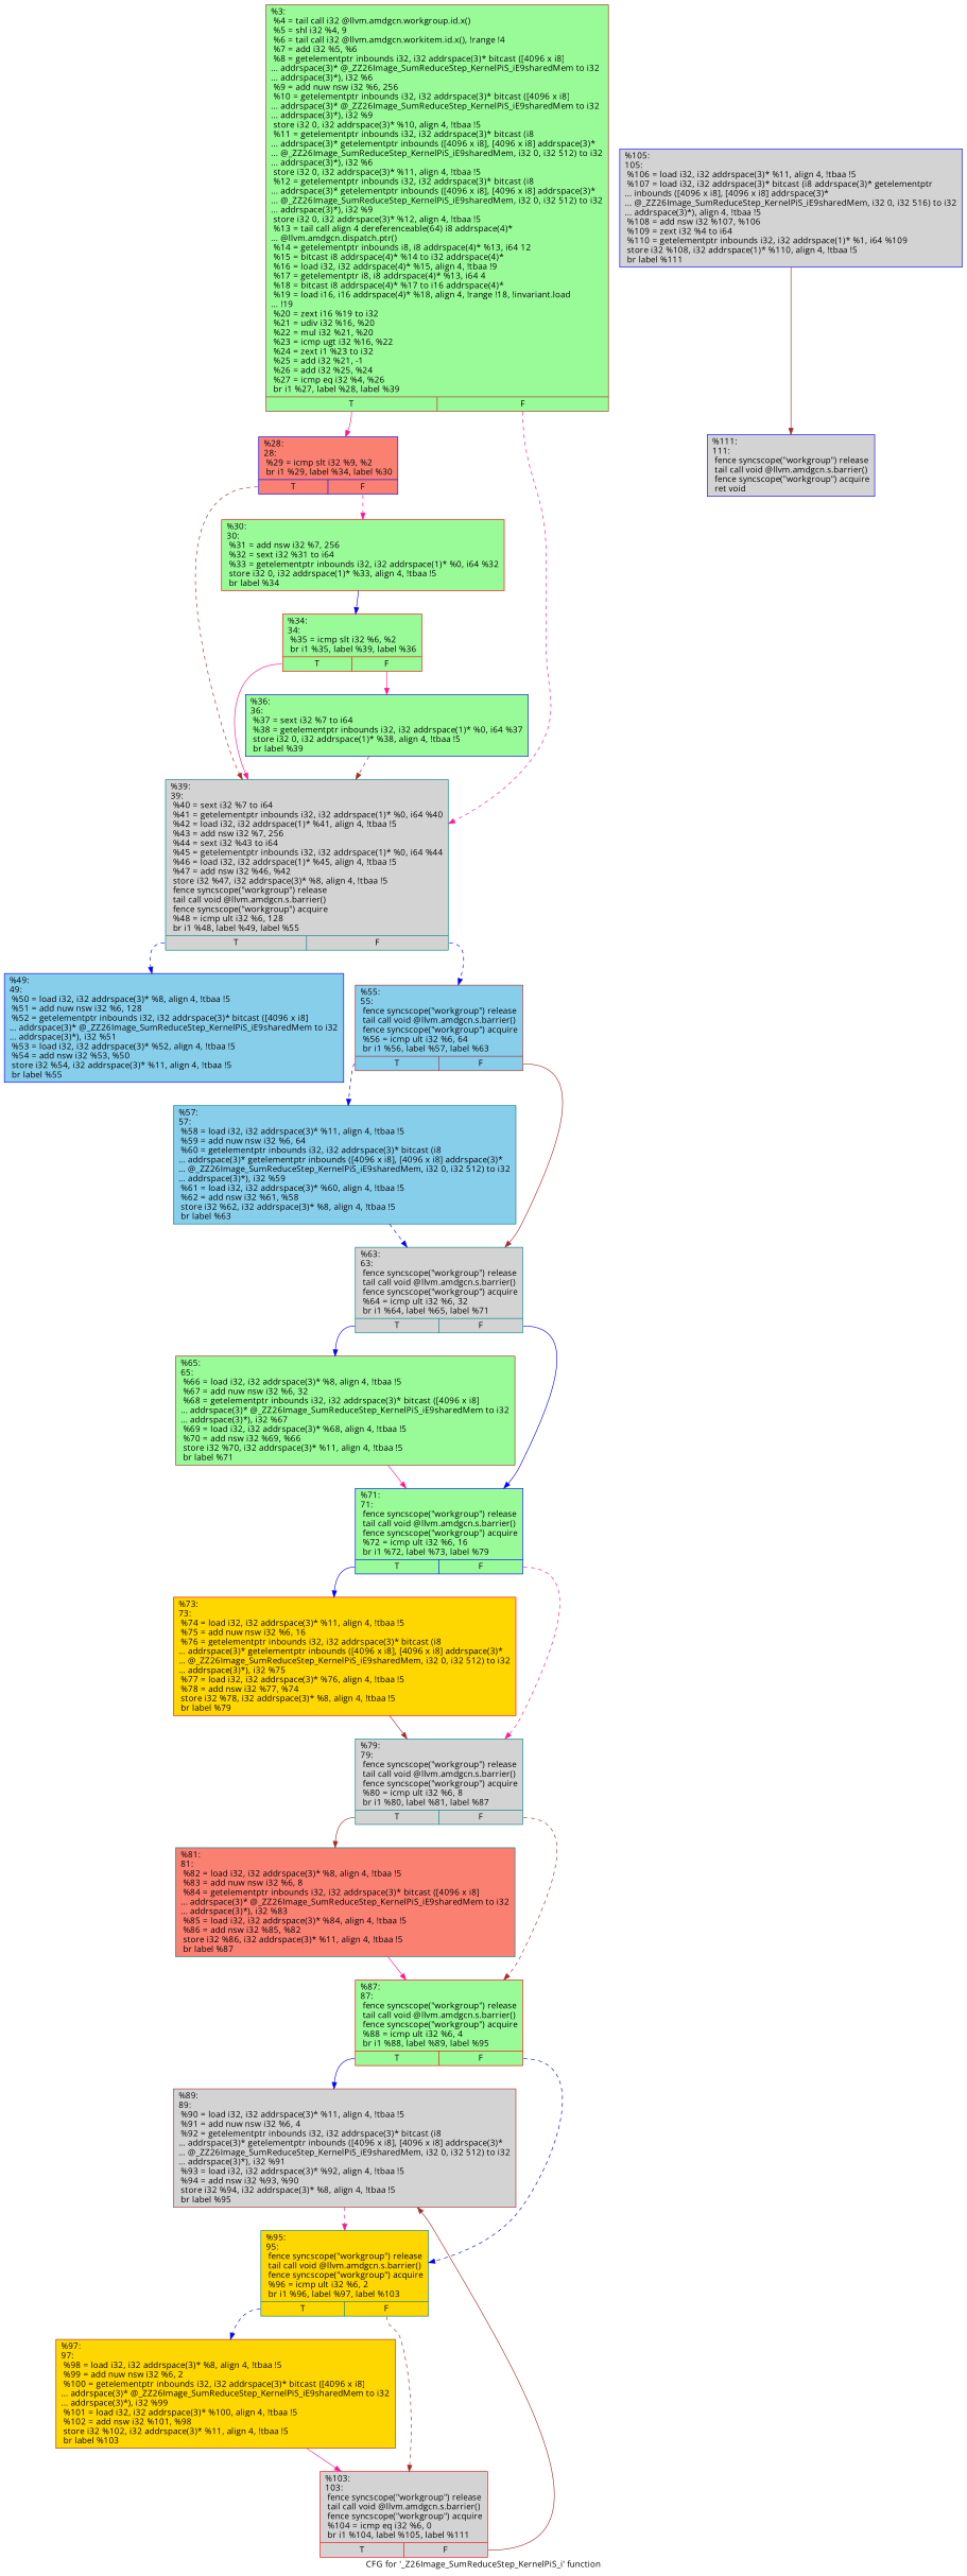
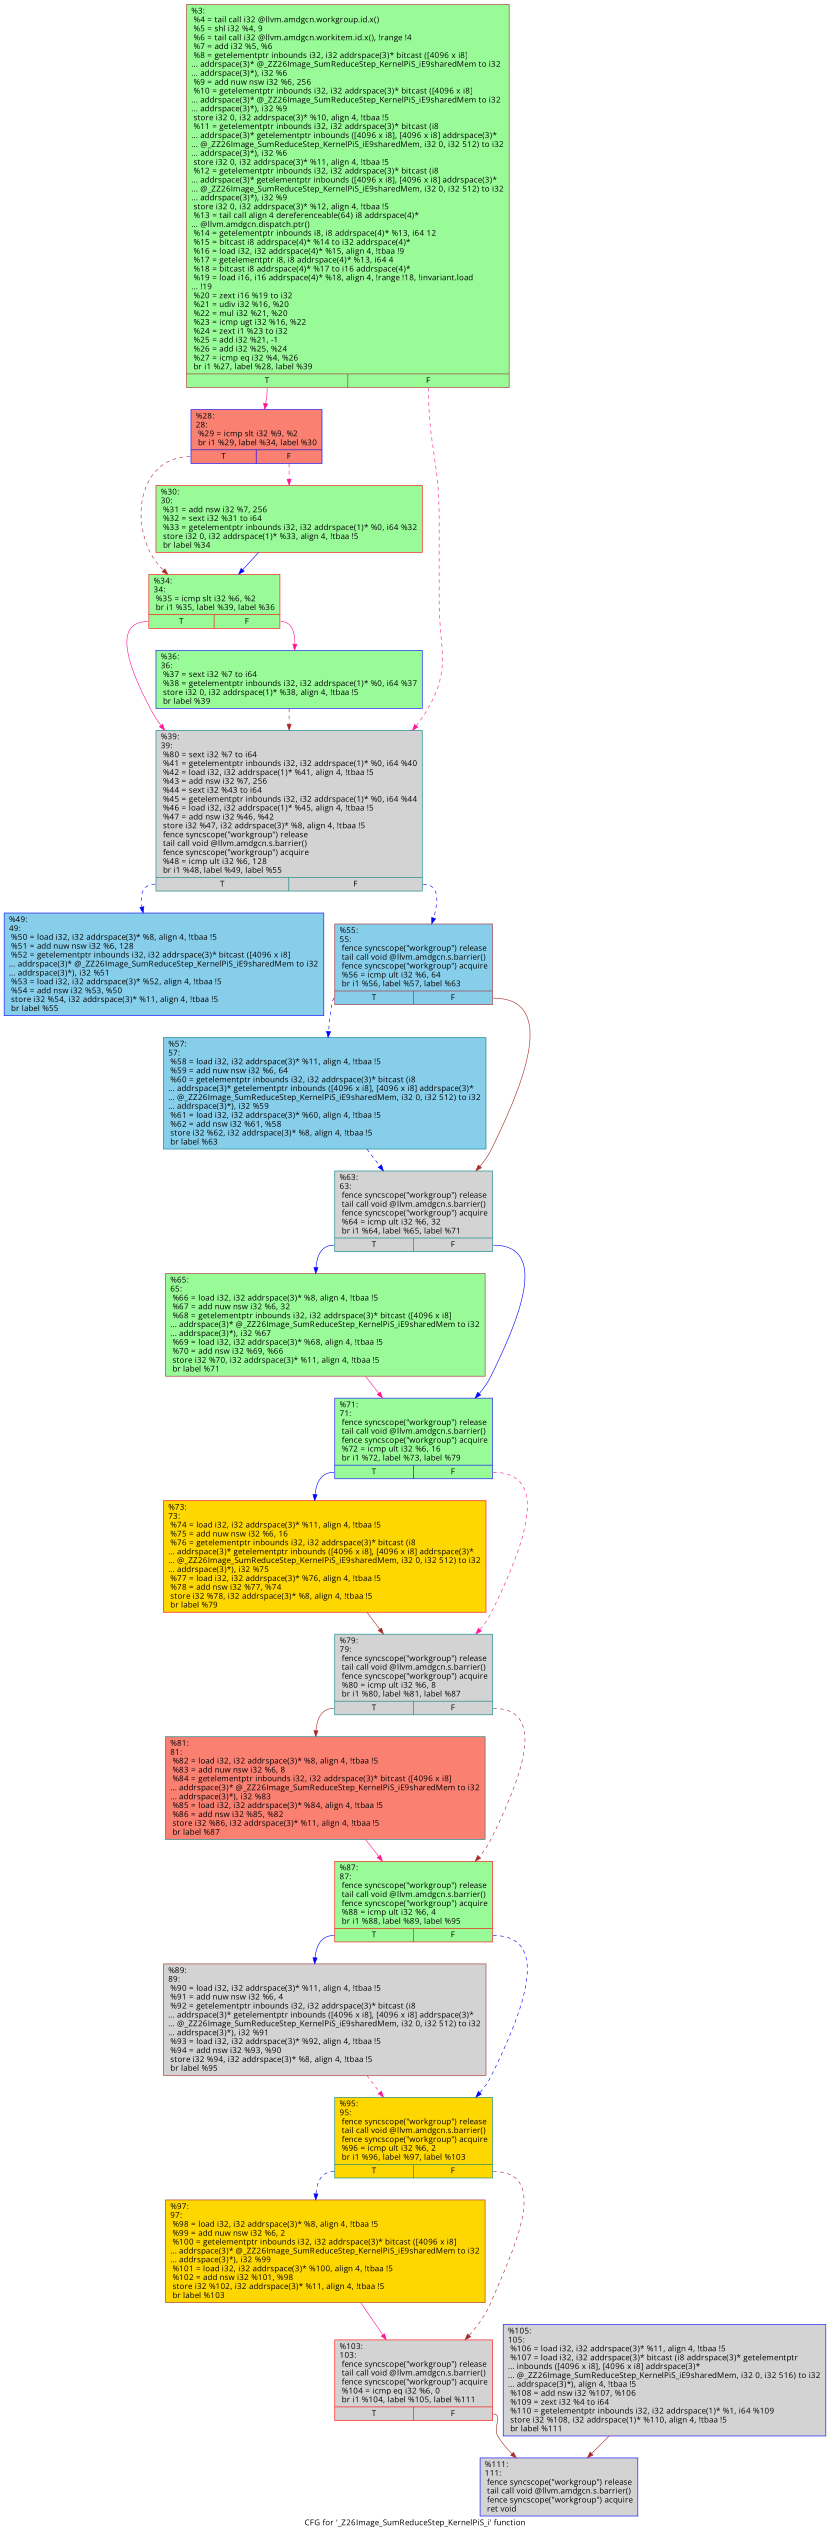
  digraph {
    fontname="Open Sans"
    label="CFG for '_Z26Image_SumReduceStep_KernelPiS_i' function"
    node [color=blue fillcolor=palegreen fontname="Open Sans" shape=record style=filled]
    edge [color=blue fontname="Open Sans" style=solid tailport=s0]
    n1 [color=brown label="{%3:\l  %4 = tail call i32 @llvm.amdgcn.workgroup.id.x()\l  %5 = shl i32 %4, 9\l  %6 = tail call i32 @llvm.amdgcn.workitem.id.x(), !range !4\l  %7 = add i32 %5, %6\l  %8 = getelementptr inbounds i32, i32 addrspace(3)* bitcast ([4096 x i8]\l... addrspace(3)* @_ZZ26Image_SumReduceStep_KernelPiS_iE9sharedMem to i32\l... addrspace(3)*), i32 %6\l  %9 = add nuw nsw i32 %6, 256\l  %10 = getelementptr inbounds i32, i32 addrspace(3)* bitcast ([4096 x i8]\l... addrspace(3)* @_ZZ26Image_SumReduceStep_KernelPiS_iE9sharedMem to i32\l... addrspace(3)*), i32 %9\l  store i32 0, i32 addrspace(3)* %10, align 4, !tbaa !5\l  %11 = getelementptr inbounds i32, i32 addrspace(3)* bitcast (i8\l... addrspace(3)* getelementptr inbounds ([4096 x i8], [4096 x i8] addrspace(3)*\l... @_ZZ26Image_SumReduceStep_KernelPiS_iE9sharedMem, i32 0, i32 512) to i32\l... addrspace(3)*), i32 %6\l  store i32 0, i32 addrspace(3)* %11, align 4, !tbaa !5\l  %12 = getelementptr inbounds i32, i32 addrspace(3)* bitcast (i8\l... addrspace(3)* getelementptr inbounds ([4096 x i8], [4096 x i8] addrspace(3)*\l... @_ZZ26Image_SumReduceStep_KernelPiS_iE9sharedMem, i32 0, i32 512) to i32\l... addrspace(3)*), i32 %9\l  store i32 0, i32 addrspace(3)* %12, align 4, !tbaa !5\l  %13 = tail call align 4 dereferenceable(64) i8 addrspace(4)*\l... @llvm.amdgcn.dispatch.ptr()\l  %14 = getelementptr inbounds i8, i8 addrspace(4)* %13, i64 12\l  %15 = bitcast i8 addrspace(4)* %14 to i32 addrspace(4)*\l  %16 = load i32, i32 addrspace(4)* %15, align 4, !tbaa !9\l  %17 = getelementptr i8, i8 addrspace(4)* %13, i64 4\l  %18 = bitcast i8 addrspace(4)* %17 to i16 addrspace(4)*\l  %19 = load i16, i16 addrspace(4)* %18, align 4, !range !18, !invariant.load\l... !19\l  %20 = zext i16 %19 to i32\l  %21 = udiv i32 %16, %20\l  %22 = mul i32 %21, %20\l  %23 = icmp ugt i32 %16, %22\l  %24 = zext i1 %23 to i32\l  %25 = add i32 %21, -1\l  %26 = add i32 %25, %24\l  %27 = icmp eq i32 %4, %26\l  br i1 %27, label %28, label %39\l|{<s0>T|<s1>F}}"]
    n2 [fillcolor=salmon label="{%28:\l28:                                               \l  %29 = icmp slt i32 %9, %2\l  br i1 %29, label %34, label %30\l|{<s0>T|<s1>F}}"]
-   n3 [color=teal fillcolor=lightgrey label="{%39:\l39:                                               \l  %40 = sext i32 %7 to i64\l  %41 = getelementptr inbounds i32, i32 addrspace(1)* %0, i64 %40\l  %42 = load i32, i32 addrspace(1)* %41, align 4, !tbaa !5\l  %43 = add nsw i32 %7, 256\l  %44 = sext i32 %43 to i64\l  %45 = getelementptr inbounds i32, i32 addrspace(1)* %0, i64 %44\l  %46 = load i32, i32 addrspace(1)* %45, align 4, !tbaa !5\l  %47 = add nsw i32 %46, %42\l  store i32 %47, i32 addrspace(3)* %8, align 4, !tbaa !5\l  fence syncscope(\"workgroup\") release\l  tail call void @llvm.amdgcn.s.barrier()\l  fence syncscope(\"workgroup\") acquire\l  %48 = icmp ult i32 %6, 128\l  br i1 %48, label %49, label %55\l|{<s0>T|<s1>F}}"]
+   n3 [color=teal fillcolor=lightgrey label="{%39:\l39:                                               \l  %80 = sext i32 %7 to i64\l  %41 = getelementptr inbounds i32, i32 addrspace(1)* %0, i64 %40\l  %42 = load i32, i32 addrspace(1)* %41, align 4, !tbaa !5\l  %43 = add nsw i32 %7, 256\l  %44 = sext i32 %43 to i64\l  %45 = getelementptr inbounds i32, i32 addrspace(1)* %0, i64 %44\l  %46 = load i32, i32 addrspace(1)* %45, align 4, !tbaa !5\l  %47 = add nsw i32 %46, %42\l  store i32 %47, i32 addrspace(3)* %8, align 4, !tbaa !5\l  fence syncscope(\"workgroup\") release\l  tail call void @llvm.amdgcn.s.barrier()\l  fence syncscope(\"workgroup\") acquire\l  %48 = icmp ult i32 %6, 128\l  br i1 %48, label %49, label %55\l|{<s0>T|<s1>F}}"]
    n4 [color=red label="{%34:\l34:                                               \l  %35 = icmp slt i32 %6, %2\l  br i1 %35, label %39, label %36\l|{<s0>T|<s1>F}}"]
    n5 [color=red label="{%30:\l30:                                               \l  %31 = add nsw i32 %7, 256\l  %32 = sext i32 %31 to i64\l  %33 = getelementptr inbounds i32, i32 addrspace(1)* %0, i64 %32\l  store i32 0, i32 addrspace(1)* %33, align 4, !tbaa !5\l  br label %34\l}"]
    n6 [fillcolor=skyblue label="{%49:\l49:                                               \l  %50 = load i32, i32 addrspace(3)* %8, align 4, !tbaa !5\l  %51 = add nuw nsw i32 %6, 128\l  %52 = getelementptr inbounds i32, i32 addrspace(3)* bitcast ([4096 x i8]\l... addrspace(3)* @_ZZ26Image_SumReduceStep_KernelPiS_iE9sharedMem to i32\l... addrspace(3)*), i32 %51\l  %53 = load i32, i32 addrspace(3)* %52, align 4, !tbaa !5\l  %54 = add nsw i32 %53, %50\l  store i32 %54, i32 addrspace(3)* %11, align 4, !tbaa !5\l  br label %55\l}"]
    n7 [color=brown fillcolor=skyblue label="{%55:\l55:                                               \l  fence syncscope(\"workgroup\") release\l  tail call void @llvm.amdgcn.s.barrier()\l  fence syncscope(\"workgroup\") acquire\l  %56 = icmp ult i32 %6, 64\l  br i1 %56, label %57, label %63\l|{<s0>T|<s1>F}}"]
    n8 [label="{%36:\l36:                                               \l  %37 = sext i32 %7 to i64\l  %38 = getelementptr inbounds i32, i32 addrspace(1)* %0, i64 %37\l  store i32 0, i32 addrspace(1)* %38, align 4, !tbaa !5\l  br label %39\l}"]
    n9 [color=teal fillcolor=skyblue label="{%57:\l57:                                               \l  %58 = load i32, i32 addrspace(3)* %11, align 4, !tbaa !5\l  %59 = add nuw nsw i32 %6, 64\l  %60 = getelementptr inbounds i32, i32 addrspace(3)* bitcast (i8\l... addrspace(3)* getelementptr inbounds ([4096 x i8], [4096 x i8] addrspace(3)*\l... @_ZZ26Image_SumReduceStep_KernelPiS_iE9sharedMem, i32 0, i32 512) to i32\l... addrspace(3)*), i32 %59\l  %61 = load i32, i32 addrspace(3)* %60, align 4, !tbaa !5\l  %62 = add nsw i32 %61, %58\l  store i32 %62, i32 addrspace(3)* %8, align 4, !tbaa !5\l  br label %63\l}"]
    n10 [color=teal fillcolor=lightgrey label="{%63:\l63:                                               \l  fence syncscope(\"workgroup\") release\l  tail call void @llvm.amdgcn.s.barrier()\l  fence syncscope(\"workgroup\") acquire\l  %64 = icmp ult i32 %6, 32\l  br i1 %64, label %65, label %71\l|{<s0>T|<s1>F}}"]
    n11 [color=brown label="{%65:\l65:                                               \l  %66 = load i32, i32 addrspace(3)* %8, align 4, !tbaa !5\l  %67 = add nuw nsw i32 %6, 32\l  %68 = getelementptr inbounds i32, i32 addrspace(3)* bitcast ([4096 x i8]\l... addrspace(3)* @_ZZ26Image_SumReduceStep_KernelPiS_iE9sharedMem to i32\l... addrspace(3)*), i32 %67\l  %69 = load i32, i32 addrspace(3)* %68, align 4, !tbaa !5\l  %70 = add nsw i32 %69, %66\l  store i32 %70, i32 addrspace(3)* %11, align 4, !tbaa !5\l  br label %71\l}"]
    n12 [label="{%71:\l71:                                               \l  fence syncscope(\"workgroup\") release\l  tail call void @llvm.amdgcn.s.barrier()\l  fence syncscope(\"workgroup\") acquire\l  %72 = icmp ult i32 %6, 16\l  br i1 %72, label %73, label %79\l|{<s0>T|<s1>F}}"]
    n13 [color=red fillcolor=gold label="{%73:\l73:                                               \l  %74 = load i32, i32 addrspace(3)* %11, align 4, !tbaa !5\l  %75 = add nuw nsw i32 %6, 16\l  %76 = getelementptr inbounds i32, i32 addrspace(3)* bitcast (i8\l... addrspace(3)* getelementptr inbounds ([4096 x i8], [4096 x i8] addrspace(3)*\l... @_ZZ26Image_SumReduceStep_KernelPiS_iE9sharedMem, i32 0, i32 512) to i32\l... addrspace(3)*), i32 %75\l  %77 = load i32, i32 addrspace(3)* %76, align 4, !tbaa !5\l  %78 = add nsw i32 %77, %74\l  store i32 %78, i32 addrspace(3)* %8, align 4, !tbaa !5\l  br label %79\l}"]
    n14 [color=teal fillcolor=lightgrey label="{%79:\l79:                                               \l  fence syncscope(\"workgroup\") release\l  tail call void @llvm.amdgcn.s.barrier()\l  fence syncscope(\"workgroup\") acquire\l  %80 = icmp ult i32 %6, 8\l  br i1 %80, label %81, label %87\l|{<s0>T|<s1>F}}"]
    n15 [color=teal fillcolor=salmon label="{%81:\l81:                                               \l  %82 = load i32, i32 addrspace(3)* %8, align 4, !tbaa !5\l  %83 = add nuw nsw i32 %6, 8\l  %84 = getelementptr inbounds i32, i32 addrspace(3)* bitcast ([4096 x i8]\l... addrspace(3)* @_ZZ26Image_SumReduceStep_KernelPiS_iE9sharedMem to i32\l... addrspace(3)*), i32 %83\l  %85 = load i32, i32 addrspace(3)* %84, align 4, !tbaa !5\l  %86 = add nsw i32 %85, %82\l  store i32 %86, i32 addrspace(3)* %11, align 4, !tbaa !5\l  br label %87\l}"]
    n16 [color=red label="{%87:\l87:                                               \l  fence syncscope(\"workgroup\") release\l  tail call void @llvm.amdgcn.s.barrier()\l  fence syncscope(\"workgroup\") acquire\l  %88 = icmp ult i32 %6, 4\l  br i1 %88, label %89, label %95\l|{<s0>T|<s1>F}}"]
    n17 [color=brown fillcolor=lightgrey label="{%89:\l89:                                               \l  %90 = load i32, i32 addrspace(3)* %11, align 4, !tbaa !5\l  %91 = add nuw nsw i32 %6, 4\l  %92 = getelementptr inbounds i32, i32 addrspace(3)* bitcast (i8\l... addrspace(3)* getelementptr inbounds ([4096 x i8], [4096 x i8] addrspace(3)*\l... @_ZZ26Image_SumReduceStep_KernelPiS_iE9sharedMem, i32 0, i32 512) to i32\l... addrspace(3)*), i32 %91\l  %93 = load i32, i32 addrspace(3)* %92, align 4, !tbaa !5\l  %94 = add nsw i32 %93, %90\l  store i32 %94, i32 addrspace(3)* %8, align 4, !tbaa !5\l  br label %95\l}"]
    n18 [color=teal fillcolor=gold label="{%95:\l95:                                               \l  fence syncscope(\"workgroup\") release\l  tail call void @llvm.amdgcn.s.barrier()\l  fence syncscope(\"workgroup\") acquire\l  %96 = icmp ult i32 %6, 2\l  br i1 %96, label %97, label %103\l|{<s0>T|<s1>F}}"]
    n19 [color=brown fillcolor=gold label="{%97:\l97:                                               \l  %98 = load i32, i32 addrspace(3)* %8, align 4, !tbaa !5\l  %99 = add nuw nsw i32 %6, 2\l  %100 = getelementptr inbounds i32, i32 addrspace(3)* bitcast ([4096 x i8]\l... addrspace(3)* @_ZZ26Image_SumReduceStep_KernelPiS_iE9sharedMem to i32\l... addrspace(3)*), i32 %99\l  %101 = load i32, i32 addrspace(3)* %100, align 4, !tbaa !5\l  %102 = add nsw i32 %101, %98\l  store i32 %102, i32 addrspace(3)* %11, align 4, !tbaa !5\l  br label %103\l}"]
    n20 [color=red fillcolor=lightgrey label="{%103:\l103:                                              \l  fence syncscope(\"workgroup\") release\l  tail call void @llvm.amdgcn.s.barrier()\l  fence syncscope(\"workgroup\") acquire\l  %104 = icmp eq i32 %6, 0\l  br i1 %104, label %105, label %111\l|{<s0>T|<s1>F}}"]
    n21 [fillcolor=lightgrey label="{%111:\l111:                                              \l  fence syncscope(\"workgroup\") release\l  tail call void @llvm.amdgcn.s.barrier()\l  fence syncscope(\"workgroup\") acquire\l  ret void\l}"]
    n22 [fillcolor=lightgrey label="{%105:\l105:                                              \l  %106 = load i32, i32 addrspace(3)* %11, align 4, !tbaa !5\l  %107 = load i32, i32 addrspace(3)* bitcast (i8 addrspace(3)* getelementptr\l... inbounds ([4096 x i8], [4096 x i8] addrspace(3)*\l... @_ZZ26Image_SumReduceStep_KernelPiS_iE9sharedMem, i32 0, i32 516) to i32\l... addrspace(3)*), align 4, !tbaa !5\l  %108 = add nsw i32 %107, %106\l  %109 = zext i32 %4 to i64\l  %110 = getelementptr inbounds i32, i32 addrspace(1)* %1, i64 %109\l  store i32 %108, i32 addrspace(1)* %110, align 4, !tbaa !5\l  br label %111\l}"]
    n1 -> n2 [color=deeppink]
    n1 -> n3 [color=deeppink style=dashed tailport=s1]
-   n2 -> n3 [color=brown style=dashed]
+   n2 -> n4 [color=brown style=dashed]
    n2 -> n5 [color=deeppink style=dashed tailport=s1]
    n3 -> n6 [style=dashed]
    n3 -> n7 [style=dashed tailport=s1]
    n4 -> n3 [color=deeppink]
    n4 -> n8 [color=deeppink tailport=s1]
    n5 -> n4
    n7 -> n9 [style=dashed]
    n7 -> n10 [color=brown tailport=s1]
    n8 -> n3 [color=brown style=dashed]
    n9 -> n10 [style=dashed]
    n10 -> n11
    n10 -> n12 [tailport=s1]
    n11 -> n12 [color=deeppink]
    n12 -> n13
    n12 -> n14 [color=deeppink style=dashed tailport=s1]
    n13 -> n14 [color=brown]
    n14 -> n15 [color=brown]
    n14 -> n16 [color=brown style=dashed tailport=s1]
    n15 -> n16 [color=deeppink]
    n16 -> n17
    n16 -> n18 [style=dashed tailport=s1]
    n17 -> n18 [color=deeppink style=dashed]
    n18 -> n19 [style=dashed]
    n18 -> n20 [color=brown style=dashed tailport=s1]
    n19 -> n20 [color=deeppink]
-   n20 -> n17 [color=brown tailport=s1]
+   n20 -> n21 [color=brown tailport=s1]
    n22 -> n21 [color=brown]
  }
